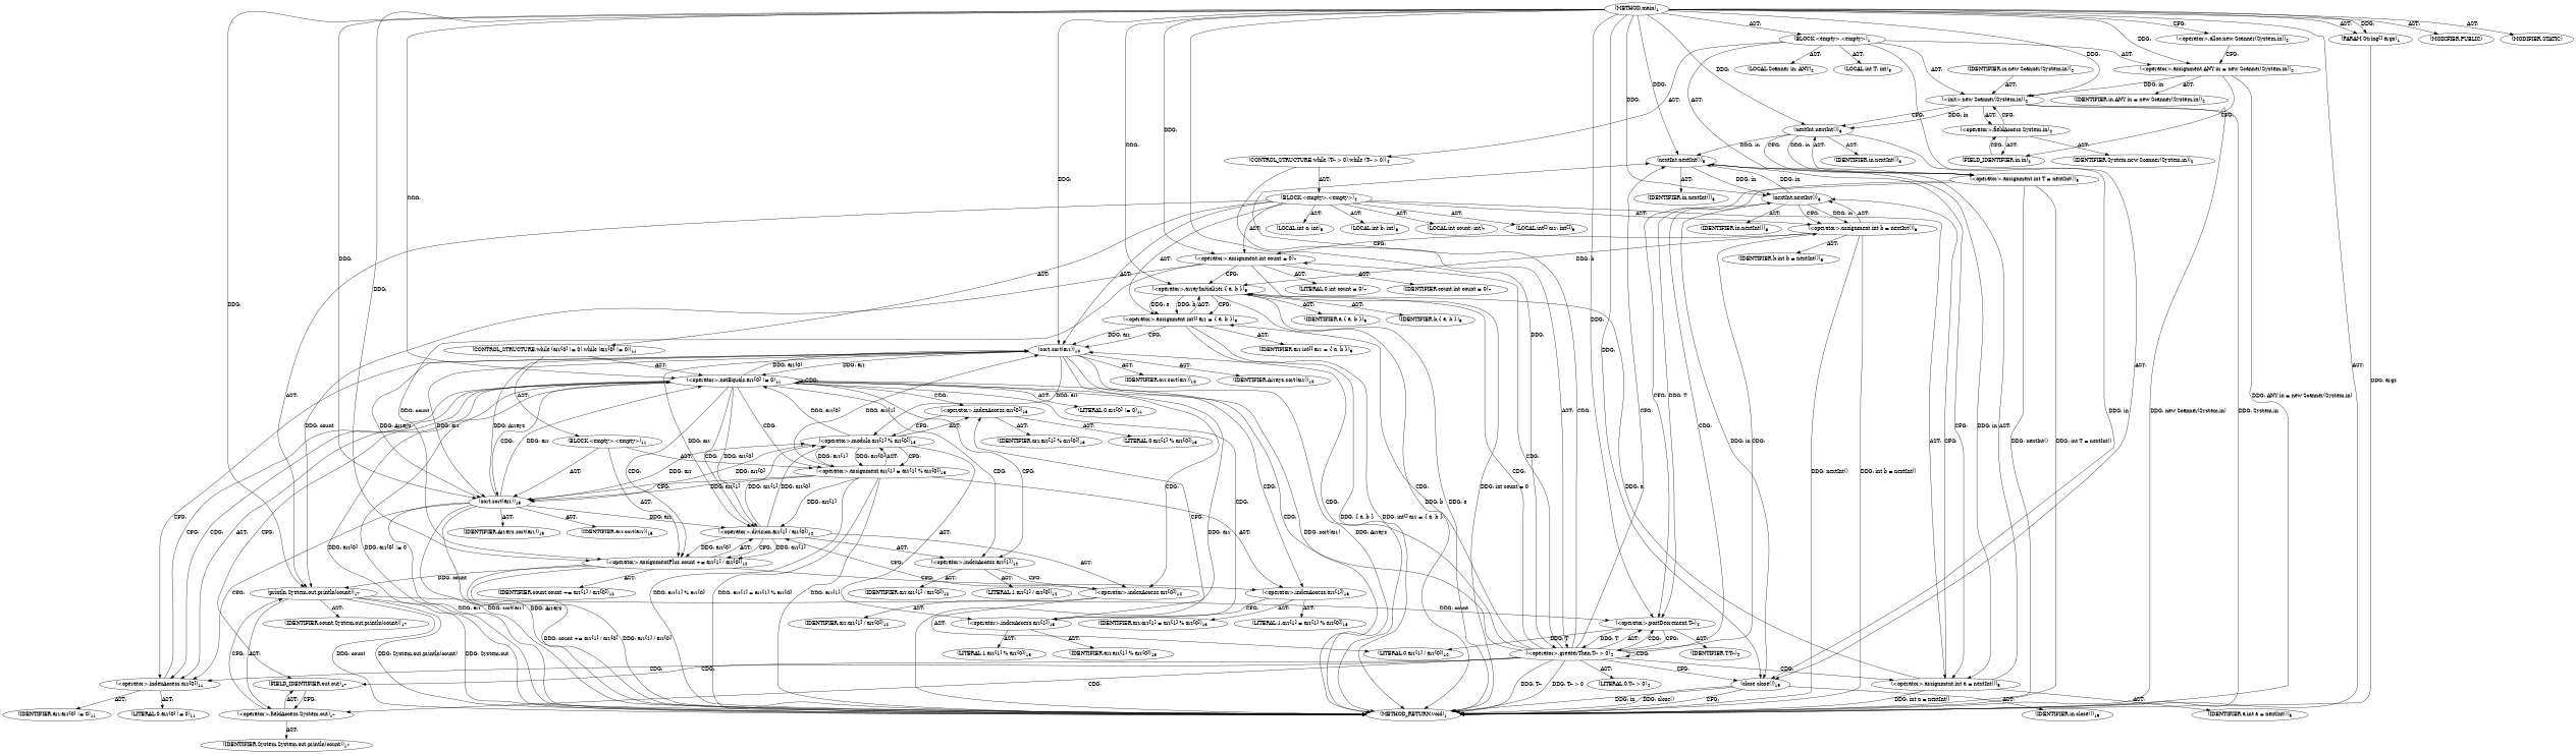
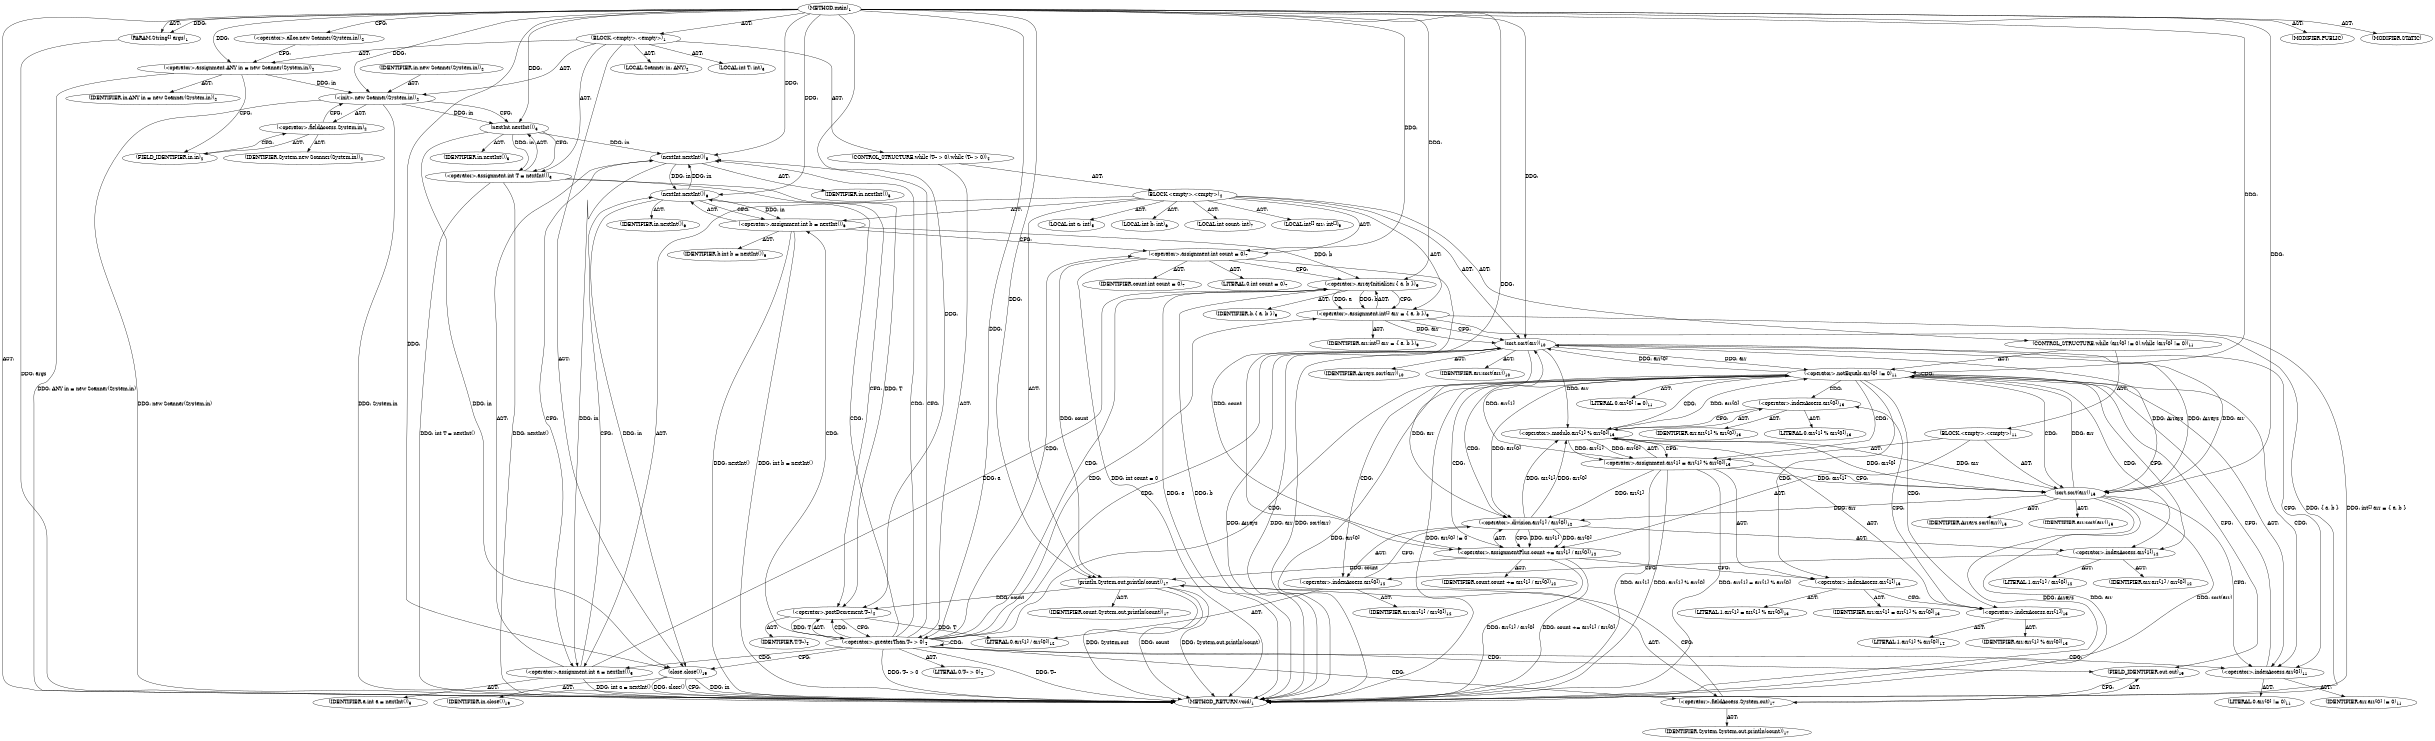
  digraph {
    n1 [label=<(METHOD,main)<SUB>1</SUB>>]
    n2 [label=<(PARAM,String[] args)<SUB>1</SUB>>]
    n3 [label=<(BLOCK,&lt;empty&gt;,&lt;empty&gt;)<SUB>1</SUB>>]
    n4 [label=<(&lt;operator&gt;.assignment,ANY in = new Scanner(System.in))<SUB>2</SUB>>]
    n5 [label=<(&lt;operator&gt;.alloc,new Scanner(System.in))<SUB>2</SUB>>]
    n6 [label=<(&lt;init&gt;,new Scanner(System.in))<SUB>2</SUB>>]
    n7 [label=<(nextInt,nextInt())<SUB>3</SUB>>]
    n8 [label=<(&lt;operator&gt;.greaterThan,T-- &gt; 0)<SUB>4</SUB>>]
    n9 [label=<(&lt;operator&gt;.postDecrement,T--)<SUB>4</SUB>>]
    n10 [label=<(nextInt,nextInt())<SUB>5</SUB>>]
    n11 [label=<(nextInt,nextInt())<SUB>6</SUB>>]
    n12 [label=<(&lt;operator&gt;.assignment,int count = 0)<SUB>7</SUB>>]
    n13 [label=<(&lt;operator&gt;.arrayInitializer,{ a, b })<SUB>9</SUB>>]
    n14 [label=<(sort,sort(arr))<SUB>10</SUB>>]
    n15 [label=<(&lt;operator&gt;.notEquals,arr[0] != 0)<SUB>11</SUB>>]
    n16 [label=<(&lt;operator&gt;.assignmentPlus,count += arr[1] / arr[0])<SUB>12</SUB>>]
    n17 [label=<(sort,sort(arr))<SUB>15</SUB>>]
    n18 [label=<(println,System.out.println(count))<SUB>17</SUB>>]
    n19 [label=<(close,close())<SUB>19</SUB>>]
    n20 [label=<(MODIFIER,PUBLIC)>]
    n21 [label=<(MODIFIER,STATIC)>]
    n22 [label=<(METHOD_RETURN,void)<SUB>1</SUB>>]
    n23 [label=<(LOCAL,Scanner in: ANY)<SUB>2</SUB>>]
    n24 [label=<(LOCAL,int T: int)<SUB>3</SUB>>]
    n25 [label=<(&lt;operator&gt;.assignment,int T = nextInt())<SUB>3</SUB>>]
    n26 [label=<(CONTROL_STRUCTURE,while (T-- &gt; 0),while (T-- &gt; 0))<SUB>4</SUB>>]
    n27 [label=<(IDENTIFIER,in,ANY in = new Scanner(System.in))<SUB>2</SUB>>]
    n28 [label=<(FIELD_IDENTIFIER,in,in)<SUB>2</SUB>>]
    n29 [label=<(&lt;operator&gt;.fieldAccess,System.in)<SUB>2</SUB>>]
    n30 [label=<(IDENTIFIER,in,nextInt())<SUB>3</SUB>>]
    n31 [label=<(LITERAL,0,T-- &gt; 0)<SUB>4</SUB>>]
    n32 [label=<(&lt;operator&gt;.assignment,int a = nextInt())<SUB>5</SUB>>]
    n33 [label=<(&lt;operator&gt;.assignment,int b = nextInt())<SUB>6</SUB>>]
    n34 [label=<(&lt;operator&gt;.assignment,int[] arr = { a, b })<SUB>9</SUB>>]
    n35 [label=<(&lt;operator&gt;.indexAccess,arr[0])<SUB>11</SUB>>]
    n36 [label=<(&lt;operator&gt;.fieldAccess,System.out)<SUB>17</SUB>>]
-   n37 [label=<(FIELD_IDENTIFIER,out,out)<SUB>17</SUB>>]
+   n37 [label=<(FIELD_IDENTIFIER,out,out)<SUB>19</SUB>>]
    n38 [label=<(IDENTIFIER,T,T--)<SUB>4</SUB>>]
    n39 [label=<(LITERAL,0,arr[1] / arr[0])<SUB>12</SUB>>]
    n40 [label=<(IDENTIFIER,in,nextInt())<SUB>5</SUB>>]
    n41 [label=<(IDENTIFIER,in,nextInt())<SUB>6</SUB>>]
    n42 [label=<(IDENTIFIER,count,int count = 0)<SUB>7</SUB>>]
    n43 [label=<(LITERAL,0,int count = 0)<SUB>7</SUB>>]
-   n44 [label=<(IDENTIFIER,a,{ a, b })<SUB>9</SUB>>]
    n45 [label=<(IDENTIFIER,b,{ a, b })<SUB>9</SUB>>]
    n46 [label=<(IDENTIFIER,Arrays,sort(arr))<SUB>10</SUB>>]
    n47 [label=<(IDENTIFIER,arr,sort(arr))<SUB>10</SUB>>]
    n48 [label=<(&lt;operator&gt;.division,arr[1] / arr[0])<SUB>12</SUB>>]
    n49 [label=<(&lt;operator&gt;.modulo,arr[1] % arr[0])<SUB>13</SUB>>]
    n50 [label=<(LITERAL,0,arr[0] != 0)<SUB>11</SUB>>]
    n51 [label=<(&lt;operator&gt;.indexAccess,arr[1])<SUB>12</SUB>>]
    n52 [label=<(&lt;operator&gt;.indexAccess,arr[0])<SUB>12</SUB>>]
    n53 [label=<(&lt;operator&gt;.assignment,arr[1] = arr[1] % arr[0])<SUB>13</SUB>>]
    n54 [label=<(&lt;operator&gt;.indexAccess,arr[1])<SUB>13</SUB>>]
    n55 [label=<(&lt;operator&gt;.indexAccess,arr[1])<SUB>13</SUB>>]
    n56 [label=<(&lt;operator&gt;.indexAccess,arr[0])<SUB>13</SUB>>]
    n57 [label=<(IDENTIFIER,count,count += arr[1] / arr[0])<SUB>12</SUB>>]
    n58 [label=<(IDENTIFIER,Arrays,sort(arr))<SUB>15</SUB>>]
    n59 [label=<(IDENTIFIER,arr,sort(arr))<SUB>15</SUB>>]
    n60 [label=<(IDENTIFIER,count,System.out.println(count))<SUB>17</SUB>>]
    n61 [label=<(IDENTIFIER,in,close())<SUB>19</SUB>>]
    n62 [label=<(BLOCK,&lt;empty&gt;,&lt;empty&gt;)<SUB>4</SUB>>]
    n63 [label=<(IDENTIFIER,in,new Scanner(System.in))<SUB>2</SUB>>]
    n64 [label=<(IDENTIFIER,System,new Scanner(System.in))<SUB>2</SUB>>]
    n65 [label=<(LOCAL,int a: int)<SUB>5</SUB>>]
    n66 [label=<(LOCAL,int b: int)<SUB>6</SUB>>]
    n67 [label=<(LOCAL,int count: int)<SUB>7</SUB>>]
    n68 [label=<(LOCAL,int[] arr: int[])<SUB>9</SUB>>]
    n69 [label=<(CONTROL_STRUCTURE,while (arr[0] != 0),while (arr[0] != 0))<SUB>11</SUB>>]
    n70 [label=<(IDENTIFIER,a,int a = nextInt())<SUB>5</SUB>>]
    n71 [label=<(IDENTIFIER,b,int b = nextInt())<SUB>6</SUB>>]
    n72 [label=<(IDENTIFIER,arr,int[] arr = { a, b })<SUB>9</SUB>>]
    n73 [label=<(IDENTIFIER,arr,arr[0] != 0)<SUB>11</SUB>>]
    n74 [label=<(LITERAL,0,arr[0] != 0)<SUB>11</SUB>>]
    n75 [label=<(IDENTIFIER,System,System.out.println(count))<SUB>17</SUB>>]
    n76 [label=<(BLOCK,&lt;empty&gt;,&lt;empty&gt;)<SUB>11</SUB>>]
    n77 [label=<(IDENTIFIER,arr,arr[1] / arr[0])<SUB>12</SUB>>]
    n78 [label=<(LITERAL,1,arr[1] / arr[0])<SUB>12</SUB>>]
    n79 [label=<(IDENTIFIER,arr,arr[1] / arr[0])<SUB>12</SUB>>]
    n80 [label=<(IDENTIFIER,arr,arr[1] = arr[1] % arr[0])<SUB>13</SUB>>]
    n81 [label=<(LITERAL,1,arr[1] = arr[1] % arr[0])<SUB>13</SUB>>]
    n82 [label=<(IDENTIFIER,arr,arr[1] % arr[0])<SUB>13</SUB>>]
-   n83 [label=<(LITERAL,1,arr[1] % arr[0])<SUB>13</SUB>>]
+   n83 [label=<(LITERAL,1,arr[1] % arr[0])<SUB>14</SUB>>]
    n84 [label=<(IDENTIFIER,arr,arr[1] % arr[0])<SUB>13</SUB>>]
    n85 [label=<(LITERAL,0,arr[1] % arr[0])<SUB>13</SUB>>]
    n1 -> n2 [label="AST: "]
    n1 -> n2 [label="DDG: "]
    n1 -> n3 [label="AST: "]
    n1 -> n4 [label="DDG: "]
    n1 -> n5 [label="CFG: "]
    n1 -> n6 [label="DDG: "]
    n1 -> n7 [label="DDG: "]
    n1 -> n8 [label="DDG: "]
    n1 -> n9 [label="DDG: "]
    n1 -> n10 [label="DDG: "]
    n1 -> n11 [label="DDG: "]
    n1 -> n12 [label="DDG: "]
    n1 -> n13 [label="DDG: "]
    n1 -> n14 [label="DDG: "]
    n1 -> n15 [label="DDG: "]
    n1 -> n16 [label="DDG: "]
    n1 -> n17 [label="DDG: "]
    n1 -> n18 [label="DDG: "]
    n1 -> n19 [label="DDG: "]
    n1 -> n20 [label="AST: "]
    n1 -> n21 [label="AST: "]
    n1 -> n22 [label="AST: "]
    n2 -> n22 [label="DDG: args"]
    n3 -> n4 [label="AST: "]
    n3 -> n6 [label="AST: "]
    n3 -> n19 [label="AST: "]
    n3 -> n23 [label="AST: "]
    n3 -> n24 [label="AST: "]
    n3 -> n25 [label="AST: "]
    n3 -> n26 [label="AST: "]
    n4 -> n6 [label="DDG: in"]
    n4 -> n22 [label="DDG: ANY in = new Scanner(System.in)"]
    n4 -> n27 [label="AST: "]
    n4 -> n28 [label="CFG: "]
    n5 -> n4 [label="CFG: "]
    n6 -> n7 [label="CFG: "]
    n6 -> n7 [label="DDG: in"]
    n6 -> n22 [label="DDG: System.in"]
    n6 -> n22 [label="DDG: new Scanner(System.in)"]
    n6 -> n29 [label="AST: "]
    n7 -> n10 [label="DDG: in"]
    n7 -> n19 [label="DDG: in"]
    n7 -> n25 [label="CFG: "]
    n7 -> n25 [label="DDG: in"]
    n7 -> n30 [label="AST: "]
    n8 -> n8 [label="CDG: "]
    n8 -> n9 [label="AST: "]
    n8 -> n9 [label="CDG: "]
    n8 -> n10 [label="CFG: "]
    n8 -> n10 [label="CDG: "]
    n8 -> n11 [label="CDG: "]
    n8 -> n12 [label="CDG: "]
    n8 -> n13 [label="CDG: "]
    n8 -> n14 [label="CDG: "]
    n8 -> n15 [label="CDG: "]
    n8 -> n19 [label="CFG: "]
    n8 -> n22 [label="DDG: T--"]
    n8 -> n22 [label="DDG: T-- &gt; 0"]
    n8 -> n31 [label="AST: "]
    n8 -> n32 [label="CDG: "]
    n8 -> n33 [label="CDG: "]
    n8 -> n34 [label="CDG: "]
    n8 -> n35 [label="CDG: "]
    n8 -> n36 [label="CDG: "]
    n8 -> n37 [label="CDG: "]
    n9 -> n8 [label="CFG: "]
    n9 -> n8 [label="DDG: T"]
    n9 -> n38 [label="AST: "]
    n9 -> n39 [label="DDG: T"]
    n10 -> n11 [label="DDG: in"]
    n10 -> n32 [label="CFG: "]
    n10 -> n32 [label="DDG: in"]
    n10 -> n40 [label="AST: "]
    n11 -> n10 [label="DDG: in"]
    n11 -> n19 [label="DDG: in"]
    n11 -> n33 [label="CFG: "]
    n11 -> n33 [label="DDG: in"]
    n11 -> n41 [label="AST: "]
    n12 -> n13 [label="CFG: "]
    n12 -> n16 [label="DDG: count"]
    n12 -> n18 [label="DDG: count"]
    n12 -> n22 [label="DDG: int count = 0"]
    n12 -> n42 [label="AST: "]
    n12 -> n43 [label="AST: "]
    n13 -> n22 [label="DDG: a"]
    n13 -> n22 [label="DDG: b"]
    n13 -> n34 [label="CFG: "]
    n13 -> n34 [label="DDG: a"]
    n13 -> n34 [label="DDG: b"]
-   n13 -> n44 [label="AST: "]
    n13 -> n45 [label="AST: "]
    n14 -> n15 [label="DDG: arr"]
    n14 -> n17 [label="DDG: Arrays"]
    n14 -> n17 [label="DDG: arr"]
    n14 -> n22 [label="DDG: Arrays"]
    n14 -> n22 [label="DDG: arr"]
    n14 -> n22 [label="DDG: sort(arr)"]
    n14 -> n35 [label="CFG: "]
    n14 -> n46 [label="AST: "]
    n14 -> n47 [label="AST: "]
    n14 -> n48 [label="DDG: arr"]
    n14 -> n49 [label="DDG: arr"]
    n15 -> n14 [label="DDG: arr[0]"]
    n15 -> n15 [label="CDG: "]
    n15 -> n16 [label="CDG: "]
    n15 -> n17 [label="CDG: "]
    n15 -> n22 [label="DDG: arr[0]"]
    n15 -> n22 [label="DDG: arr[0] != 0"]
    n15 -> n35 [label="AST: "]
    n15 -> n35 [label="CDG: "]
    n15 -> n37 [label="CFG: "]
    n15 -> n48 [label="DDG: arr[0]"]
    n15 -> n48 [label="CDG: "]
+   n15 -> n49 [label="CDG: "]
    n15 -> n50 [label="AST: "]
    n15 -> n51 [label="CFG: "]
    n15 -> n51 [label="CDG: "]
    n15 -> n52 [label="CDG: "]
    n15 -> n53 [label="CDG: "]
    n15 -> n54 [label="CDG: "]
    n15 -> n55 [label="CDG: "]
    n15 -> n56 [label="CDG: "]
    n16 -> n18 [label="DDG: count"]
    n16 -> n22 [label="DDG: arr[1] / arr[0]"]
    n16 -> n22 [label="DDG: count += arr[1] / arr[0]"]
    n16 -> n48 [label="AST: "]
    n16 -> n54 [label="CFG: "]
    n16 -> n57 [label="AST: "]
    n17 -> n14 [label="DDG: Arrays"]
    n17 -> n15 [label="DDG: arr"]
    n17 -> n22 [label="DDG: Arrays"]
    n17 -> n22 [label="DDG: arr"]
    n17 -> n22 [label="DDG: sort(arr)"]
    n17 -> n35 [label="CFG: "]
    n17 -> n48 [label="DDG: arr"]
    n17 -> n49 [label="DDG: arr"]
    n17 -> n58 [label="AST: "]
    n17 -> n59 [label="AST: "]
    n18 -> n9 [label="DDG: count"]
    n18 -> n22 [label="DDG: System.out"]
    n18 -> n22 [label="DDG: count"]
    n18 -> n22 [label="DDG: System.out.println(count)"]
    n18 -> n36 [label="AST: "]
    n18 -> n60 [label="AST: "]
    n19 -> n22 [label="CFG: "]
    n19 -> n22 [label="DDG: in"]
    n19 -> n22 [label="DDG: close()"]
    n19 -> n61 [label="AST: "]
    n25 -> n7 [label="AST: "]
    n25 -> n9 [label="CFG: "]
    n25 -> n9 [label="DDG: T"]
    n25 -> n22 [label="DDG: nextInt()"]
    n25 -> n22 [label="DDG: int T = nextInt()"]
    n26 -> n8 [label="AST: "]
    n26 -> n62 [label="AST: "]
    n28 -> n29 [label="CFG: "]
    n29 -> n6 [label="CFG: "]
    n29 -> n28 [label="AST: "]
    n29 -> n64 [label="AST: "]
    n32 -> n10 [label="AST: "]
    n32 -> n11 [label="CFG: "]
    n32 -> n13 [label="DDG: a"]
    n32 -> n22 [label="DDG: int a = nextInt()"]
    n32 -> n70 [label="AST: "]
    n33 -> n11 [label="AST: "]
    n33 -> n12 [label="CFG: "]
    n33 -> n13 [label="DDG: b"]
    n33 -> n22 [label="DDG: nextInt()"]
    n33 -> n22 [label="DDG: int b = nextInt()"]
    n33 -> n71 [label="AST: "]
    n34 -> n13 [label="AST: "]
    n34 -> n14 [label="CFG: "]
    n34 -> n14 [label="DDG: arr"]
    n34 -> n22 [label="DDG: { a, b }"]
    n34 -> n22 [label="DDG: int[] arr = { a, b }"]
    n34 -> n72 [label="AST: "]
    n35 -> n15 [label="CFG: "]
    n35 -> n73 [label="AST: "]
    n35 -> n74 [label="AST: "]
    n36 -> n18 [label="CFG: "]
    n36 -> n37 [label="AST: "]
    n36 -> n75 [label="AST: "]
    n37 -> n36 [label="CFG: "]
    n48 -> n16 [label="CFG: "]
    n48 -> n16 [label="DDG: arr[1]"]
    n48 -> n16 [label="DDG: arr[0]"]
    n48 -> n49 [label="DDG: arr[1]"]
    n48 -> n49 [label="DDG: arr[0]"]
    n48 -> n51 [label="AST: "]
    n48 -> n52 [label="AST: "]
    n49 -> n15 [label="DDG: arr[0]"]
    n49 -> n17 [label="DDG: arr[0]"]
    n49 -> n53 [label="CFG: "]
    n49 -> n53 [label="DDG: arr[1]"]
    n49 -> n53 [label="DDG: arr[0]"]
    n49 -> n55 [label="AST: "]
    n49 -> n56 [label="AST: "]
    n51 -> n52 [label="CFG: "]
    n51 -> n77 [label="AST: "]
    n51 -> n78 [label="AST: "]
    n52 -> n39 [label="AST: "]
    n52 -> n48 [label="CFG: "]
    n52 -> n79 [label="AST: "]
    n53 -> n14 [label="DDG: arr[1]"]
    n53 -> n17 [label="CFG: "]
    n53 -> n17 [label="DDG: arr[1]"]
    n53 -> n22 [label="DDG: arr[1]"]
    n53 -> n22 [label="DDG: arr[1] % arr[0]"]
    n53 -> n22 [label="DDG: arr[1] = arr[1] % arr[0]"]
    n53 -> n48 [label="DDG: arr[1]"]
    n53 -> n49 [label="AST: "]
    n53 -> n54 [label="AST: "]
    n54 -> n55 [label="CFG: "]
    n54 -> n80 [label="AST: "]
    n54 -> n81 [label="AST: "]
    n55 -> n56 [label="CFG: "]
    n55 -> n82 [label="AST: "]
    n55 -> n83 [label="AST: "]
    n56 -> n49 [label="CFG: "]
    n56 -> n84 [label="AST: "]
    n56 -> n85 [label="AST: "]
    n62 -> n12 [label="AST: "]
    n62 -> n14 [label="AST: "]
    n62 -> n18 [label="AST: "]
    n62 -> n32 [label="AST: "]
    n62 -> n33 [label="AST: "]
    n62 -> n34 [label="AST: "]
    n62 -> n65 [label="AST: "]
    n62 -> n66 [label="AST: "]
    n62 -> n67 [label="AST: "]
    n62 -> n68 [label="AST: "]
    n62 -> n69 [label="AST: "]
    n63 -> n6 [label="AST: "]
    n69 -> n15 [label="AST: "]
    n69 -> n76 [label="AST: "]
    n76 -> n16 [label="AST: "]
    n76 -> n17 [label="AST: "]
    n76 -> n53 [label="AST: "]
  }
